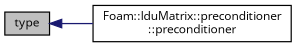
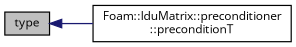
  digraph {
    rankdir=LR
    fontname="Open Sans"
    node [color=black fontname="Open Sans" fontsize=10 shape=record]
    n1 [fillcolor=grey75 fontcolor=black height=0.2 label=type style=filled width=0.4]
-   n2 [height=0.2 label="Foam::lduMatrix::preconditioner\l::preconditioner" width=0.4]
+   n2 [height=0.2 label="Foam::lduMatrix::preconditioner\l::preconditionT" width=0.4]
    n1 -> n2 [color=midnightblue dir=back fontname="Open Sans" fontsize=10 labelfontname=FreeSans labelfontsize=10 style=solid]
  }
